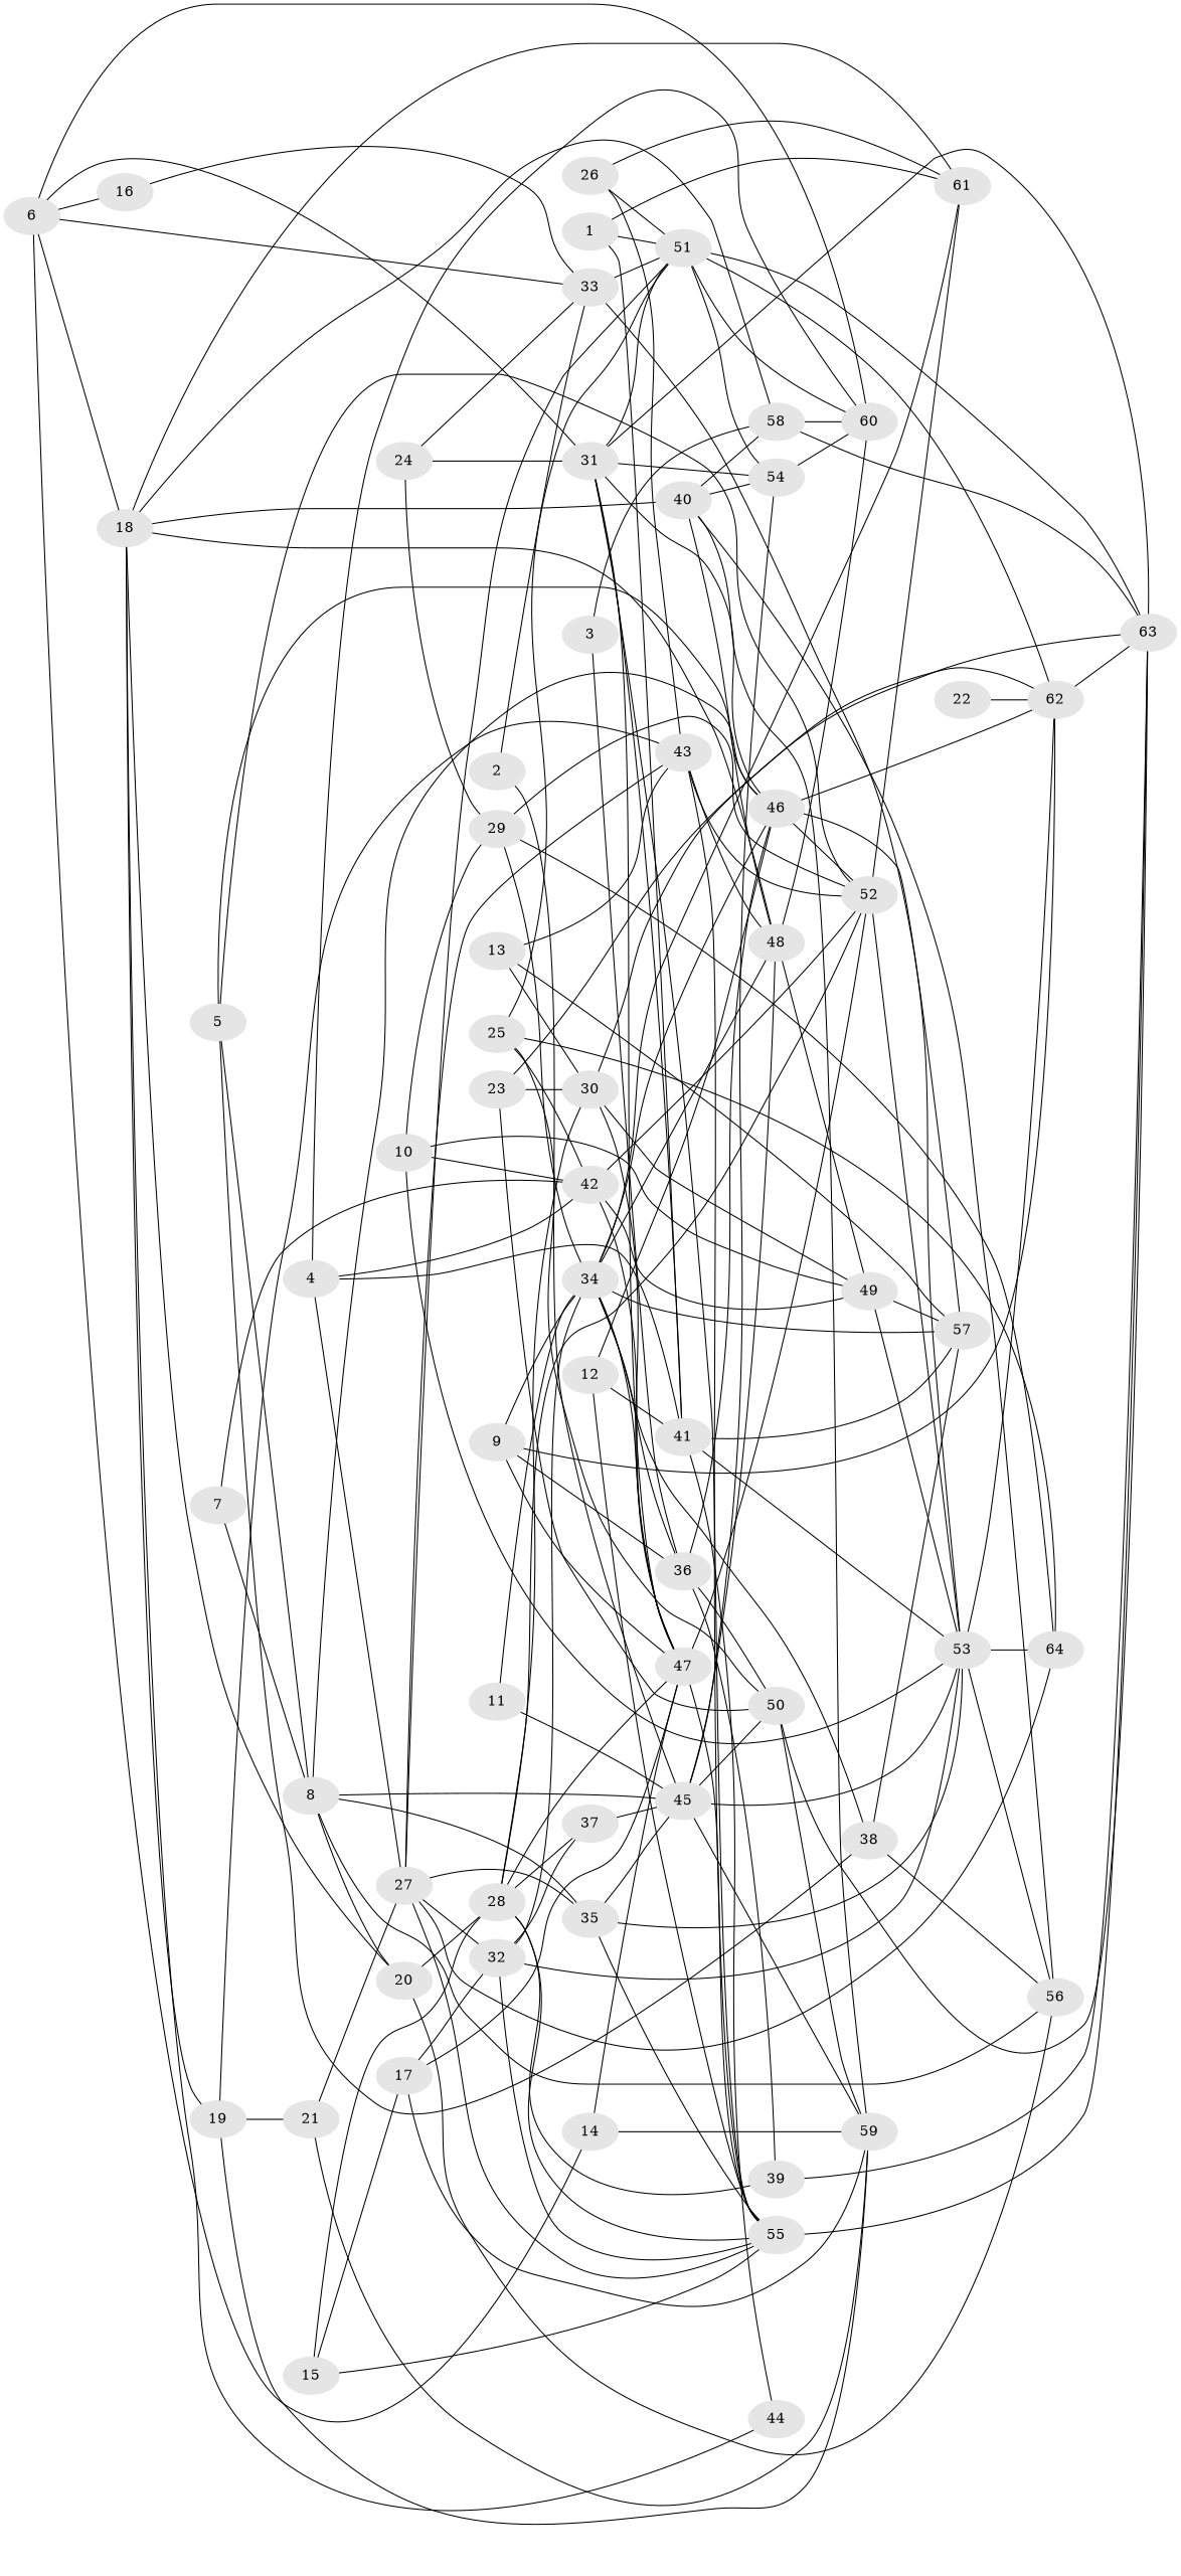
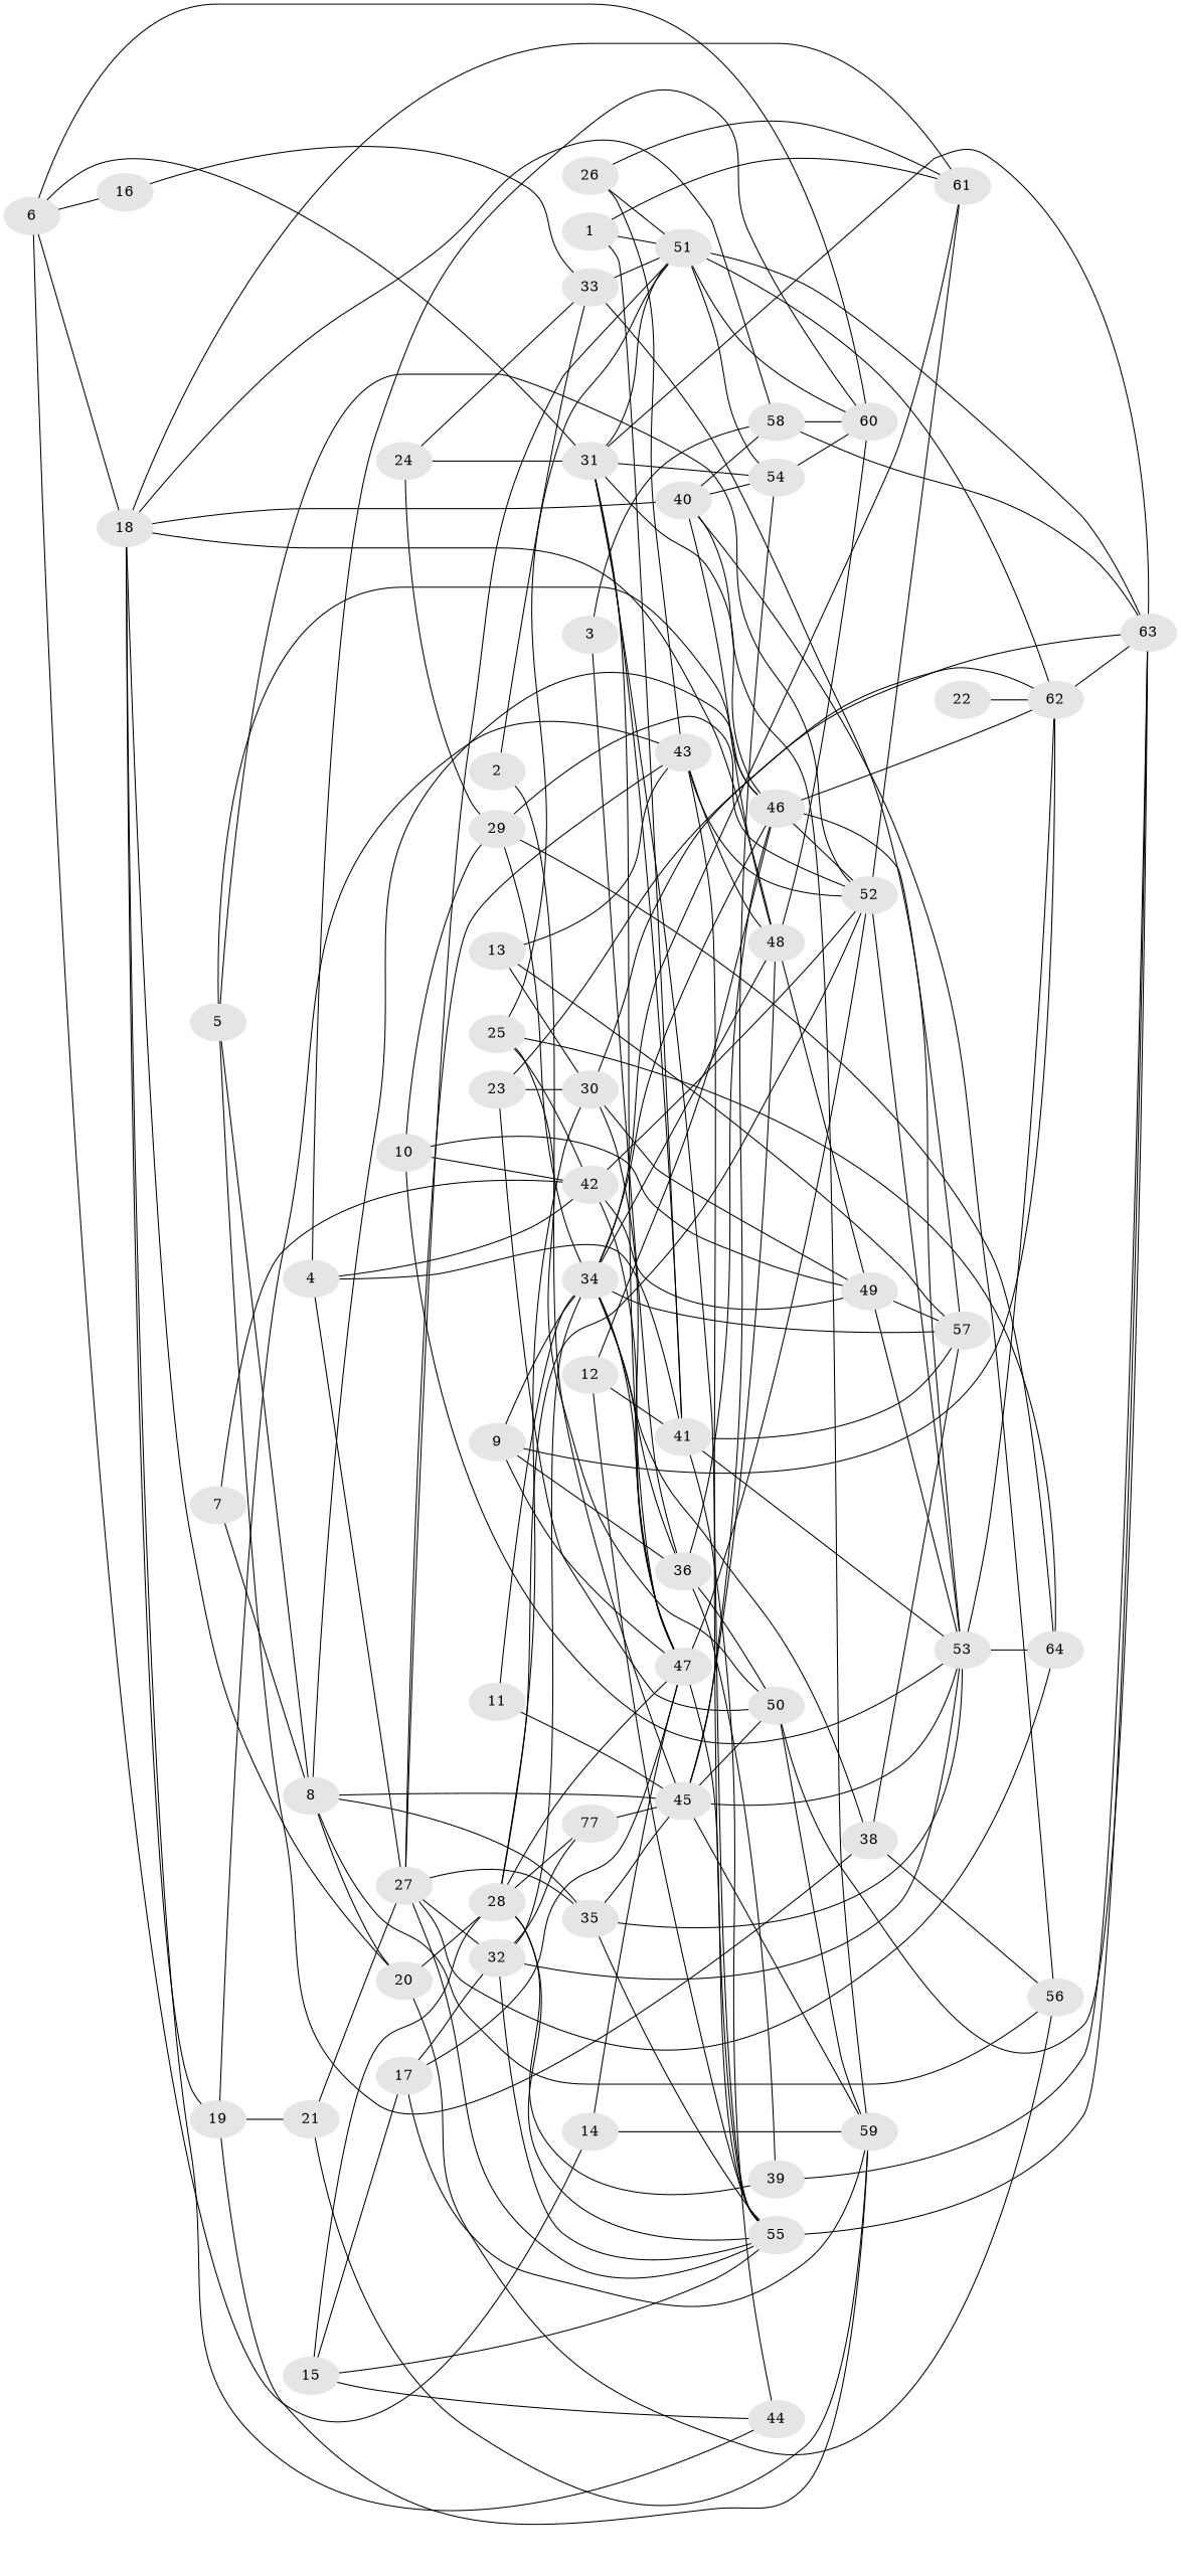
  graph {
    rankdir=LR
    node [color=gray90 style=filled]
    edge [weight=1.0]
    1
    41
    51
    61
    53
    57
    44
    60
    62
    63
    54
    2
    33
    45
    59
    48
    50
    3
    36
    58
    46
    39
    4
    27
    42
    35
    55
    43
    32
    64
    52
    47
    49
    5
    8
    38
    20
    56
    6
    14
    16
    18
    31
    19
    40
    7
    28
    9
    34
    10
    29
    11
    12
    13
    30
    15
    17
-   37
+   37 [label=77]
    21
    22
    23
    24
    25
    26
    1 -- 41
    1 -- 51
    1 -- 61
    41 -- 53
    41 -- 57
    41 -- 44
    51 -- 60
    51 -- 62
    51 -- 63
    51 -- 54
    53 -- 62
    53 -- 64
-   53 -- 56
    62 -- 63
    54 -- 60 [weight=2.0]
    2 -- 33
    2 -- 45
    33 -- 51 [weight=2.0]
    33 -- 53
    45 -- 53 [weight=2.0]
    45 -- 54
    45 -- 59
    45 -- 48
    45 -- 50
    48 -- 60
    48 -- 49
    50 -- 63
    50 -- 59
    3 -- 36
    3 -- 58
    36 -- 50
    36 -- 46
    36 -- 39 [weight=2.0]
    58 -- 60
    58 -- 63
    46 -- 57
    46 -- 62
    46 -- 52
    39 -- 63
    4 -- 41
    4 -- 60
    4 -- 27
    4 -- 42
    27 -- 51
    27 -- 35
    27 -- 55
    27 -- 43
    27 -- 32
    27 -- 64 [weight=2.0]
    42 -- 52
    42 -- 47
    42 -- 49
    35 -- 53
    35 -- 45
    35 -- 55
    55 -- 63
    43 -- 48
    43 -- 55
    43 -- 52
    32 -- 53
    32 -- 55 [weight=2.0]
    32 -- 34
    32 -- 37
    52 -- 61
    52 -- 53
    47 -- 55
    47 -- 52
    49 -- 53 [weight=2.0]
    49 -- 57
    5 -- 46
    5 -- 52
    5 -- 8
    5 -- 38
    8 -- 45
    8 -- 46
    8 -- 35
    8 -- 20
    8 -- 56 [weight=2.0]
    38 -- 57
    38 -- 56
    20 -- 56
    20 -- 28
    6 -- 60
-   6 -- 33
    6 -- 14
    6 -- 16
    6 -- 18
    6 -- 31
    14 -- 59
    14 -- 47
    16 -- 33
    18 -- 61
    18 -- 44
    18 -- 48
    18 -- 58
    18 -- 20
    18 -- 19
    18 -- 40
    31 -- 41
    31 -- 51
    31 -- 63
    31 -- 54
    31 -- 46
    31 -- 55
    31 -- 47
    19 -- 59
    19 -- 43
    19 -- 21
    40 -- 54
    40 -- 59
    40 -- 48
    40 -- 58
    40 -- 56
    7 -- 42
    7 -- 8
    28 -- 39
    28 -- 55
    28 -- 52
    28 -- 47
    28 -- 30
    28 -- 37 [weight=2.0]
    9 -- 62
    9 -- 36
    9 -- 47
    9 -- 34
    34 -- 61
    34 -- 57
    34 -- 48
    34 -- 36
    34 -- 46
    34 -- 47
    34 -- 38
    10 -- 53
    10 -- 42
    10 -- 49
    10 -- 29
    29 -- 64
    29 -- 52
    29 -- 34
    11 -- 45 [weight=2.0]
    11 -- 34
    12 -- 41
    12 -- 46
    12 -- 55
    13 -- 57
    13 -- 43 [weight=2.0]
    13 -- 30
    30 -- 63
    30 -- 47
    30 -- 49 [weight=2.0]
+   15 -- 44 [weight=2.0]
    15 -- 55
    15 -- 28
    15 -- 17
    17 -- 59
    17 -- 32
    17 -- 47
    37 -- 45
    21 -- 59
    21 -- 27
    22 -- 62
    23 -- 62
    23 -- 50
    23 -- 30
    24 -- 33
    24 -- 31
    24 -- 29
    25 -- 51
    25 -- 50
    25 -- 42
    25 -- 64
    26 -- 51
    26 -- 61
    26 -- 43
  }
